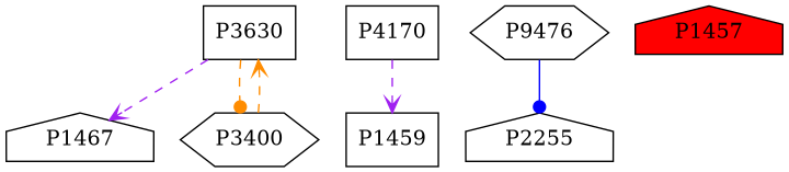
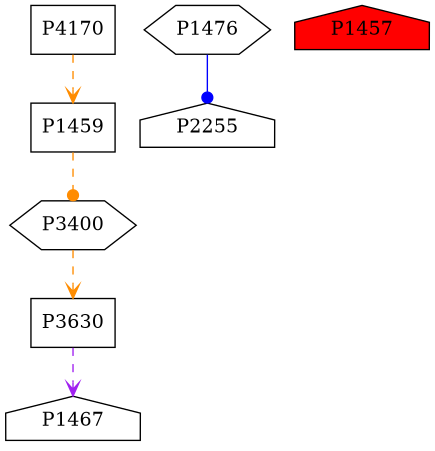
  digraph {
    node [shape=house]
    edge [arrowhead=vee color=purple style=dashed]
    P1467
    P3630 [shape=box]
    P3400 [shape=hexagon]
    P4170 [shape=box]
    P1459 [shape=box]
    P2255
-   P1476 [shape=hexagon label=P9476]
+   P1476 [shape=hexagon]
    P1457 [fillcolor=red style=filled]
    P3630 -> P1467
-   P3630 -> P3400 [arrowhead=dot color=darkorange]
+   P1459 -> P3400 [arrowhead=dot color=darkorange]
    P3400 -> P3630 [color=darkorange]
-   P4170 -> P1459
+   P4170 -> P1459 [color=darkorange]
    P1476 -> P2255 [arrowhead=dot color=blue style=solid]
  }
